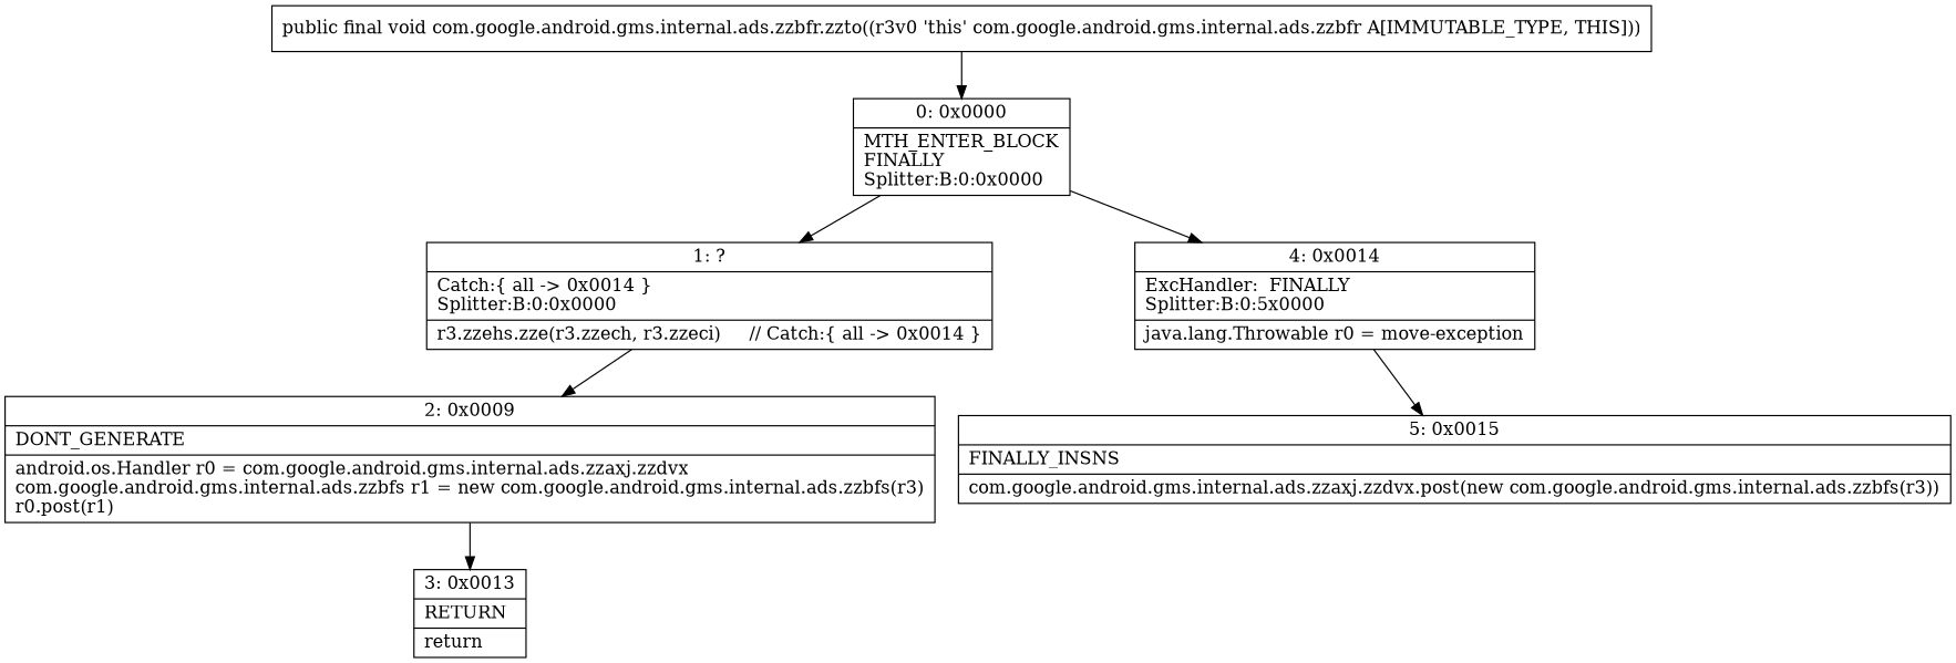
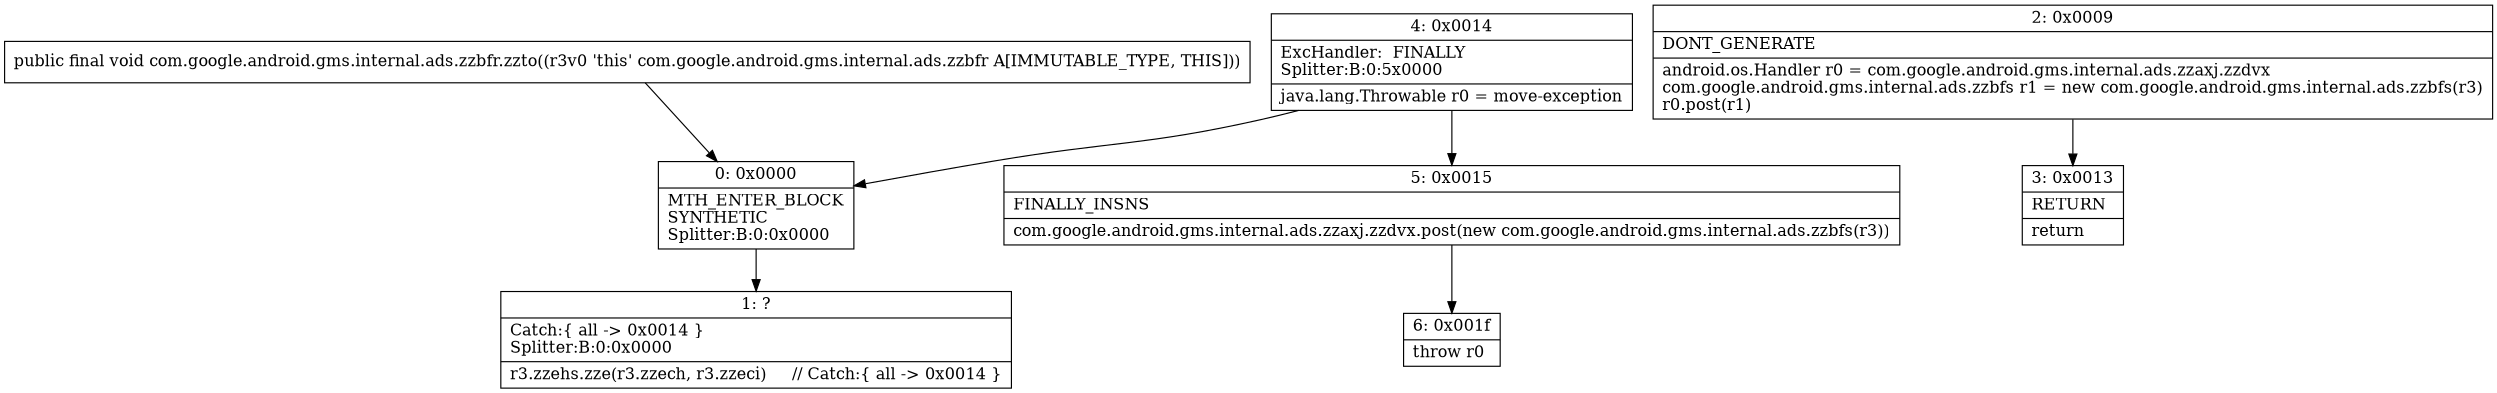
  digraph {
    node [shape=record]
-   n1 [label="{0\:\ 0x0000|MTH_ENTER_BLOCK\lFINALLY\lSplitter:B:0:0x0000\l}"]
+   n1 [label="{0\:\ 0x0000|MTH_ENTER_BLOCK\lSYNTHETIC\lSplitter:B:0:0x0000\l}"]
    n2 [label="{1\:\ ?|Catch:\{ all \-\> 0x0014 \}\lSplitter:B:0:0x0000\l|r3.zzehs.zze(r3.zzech, r3.zzeci)     \/\/ Catch:\{ all \-\> 0x0014 \}\l}"]
    n3 [label="{4\:\ 0x0014|ExcHandler:  FINALLY\lSplitter:B:0:5x0000\l|java.lang.Throwable r0 = move\-exception\l}"]
    n4 [label="{2\:\ 0x0009|DONT_GENERATE\l|android.os.Handler r0 = com.google.android.gms.internal.ads.zzaxj.zzdvx\lcom.google.android.gms.internal.ads.zzbfs r1 = new com.google.android.gms.internal.ads.zzbfs(r3)\lr0.post(r1)\l}"]
    n5 [label="{5\:\ 0x0015|FINALLY_INSNS\l|com.google.android.gms.internal.ads.zzaxj.zzdvx.post(new com.google.android.gms.internal.ads.zzbfs(r3))\l}"]
    n6 [label="{3\:\ 0x0013|RETURN\l|return\l}"]
+   n7 [label="{6\:\ 0x001f|throw r0\l}"]
    n8 [label="{public final void com.google.android.gms.internal.ads.zzbfr.zzto((r3v0 'this' com.google.android.gms.internal.ads.zzbfr A[IMMUTABLE_TYPE, THIS])) }"]
    n1 -> n2
-   n1 -> n3
-   n2 -> n4
+   n3 -> n1
    n3 -> n5
    n4 -> n6
+   n5 -> n7
    n8 -> n1
  }
